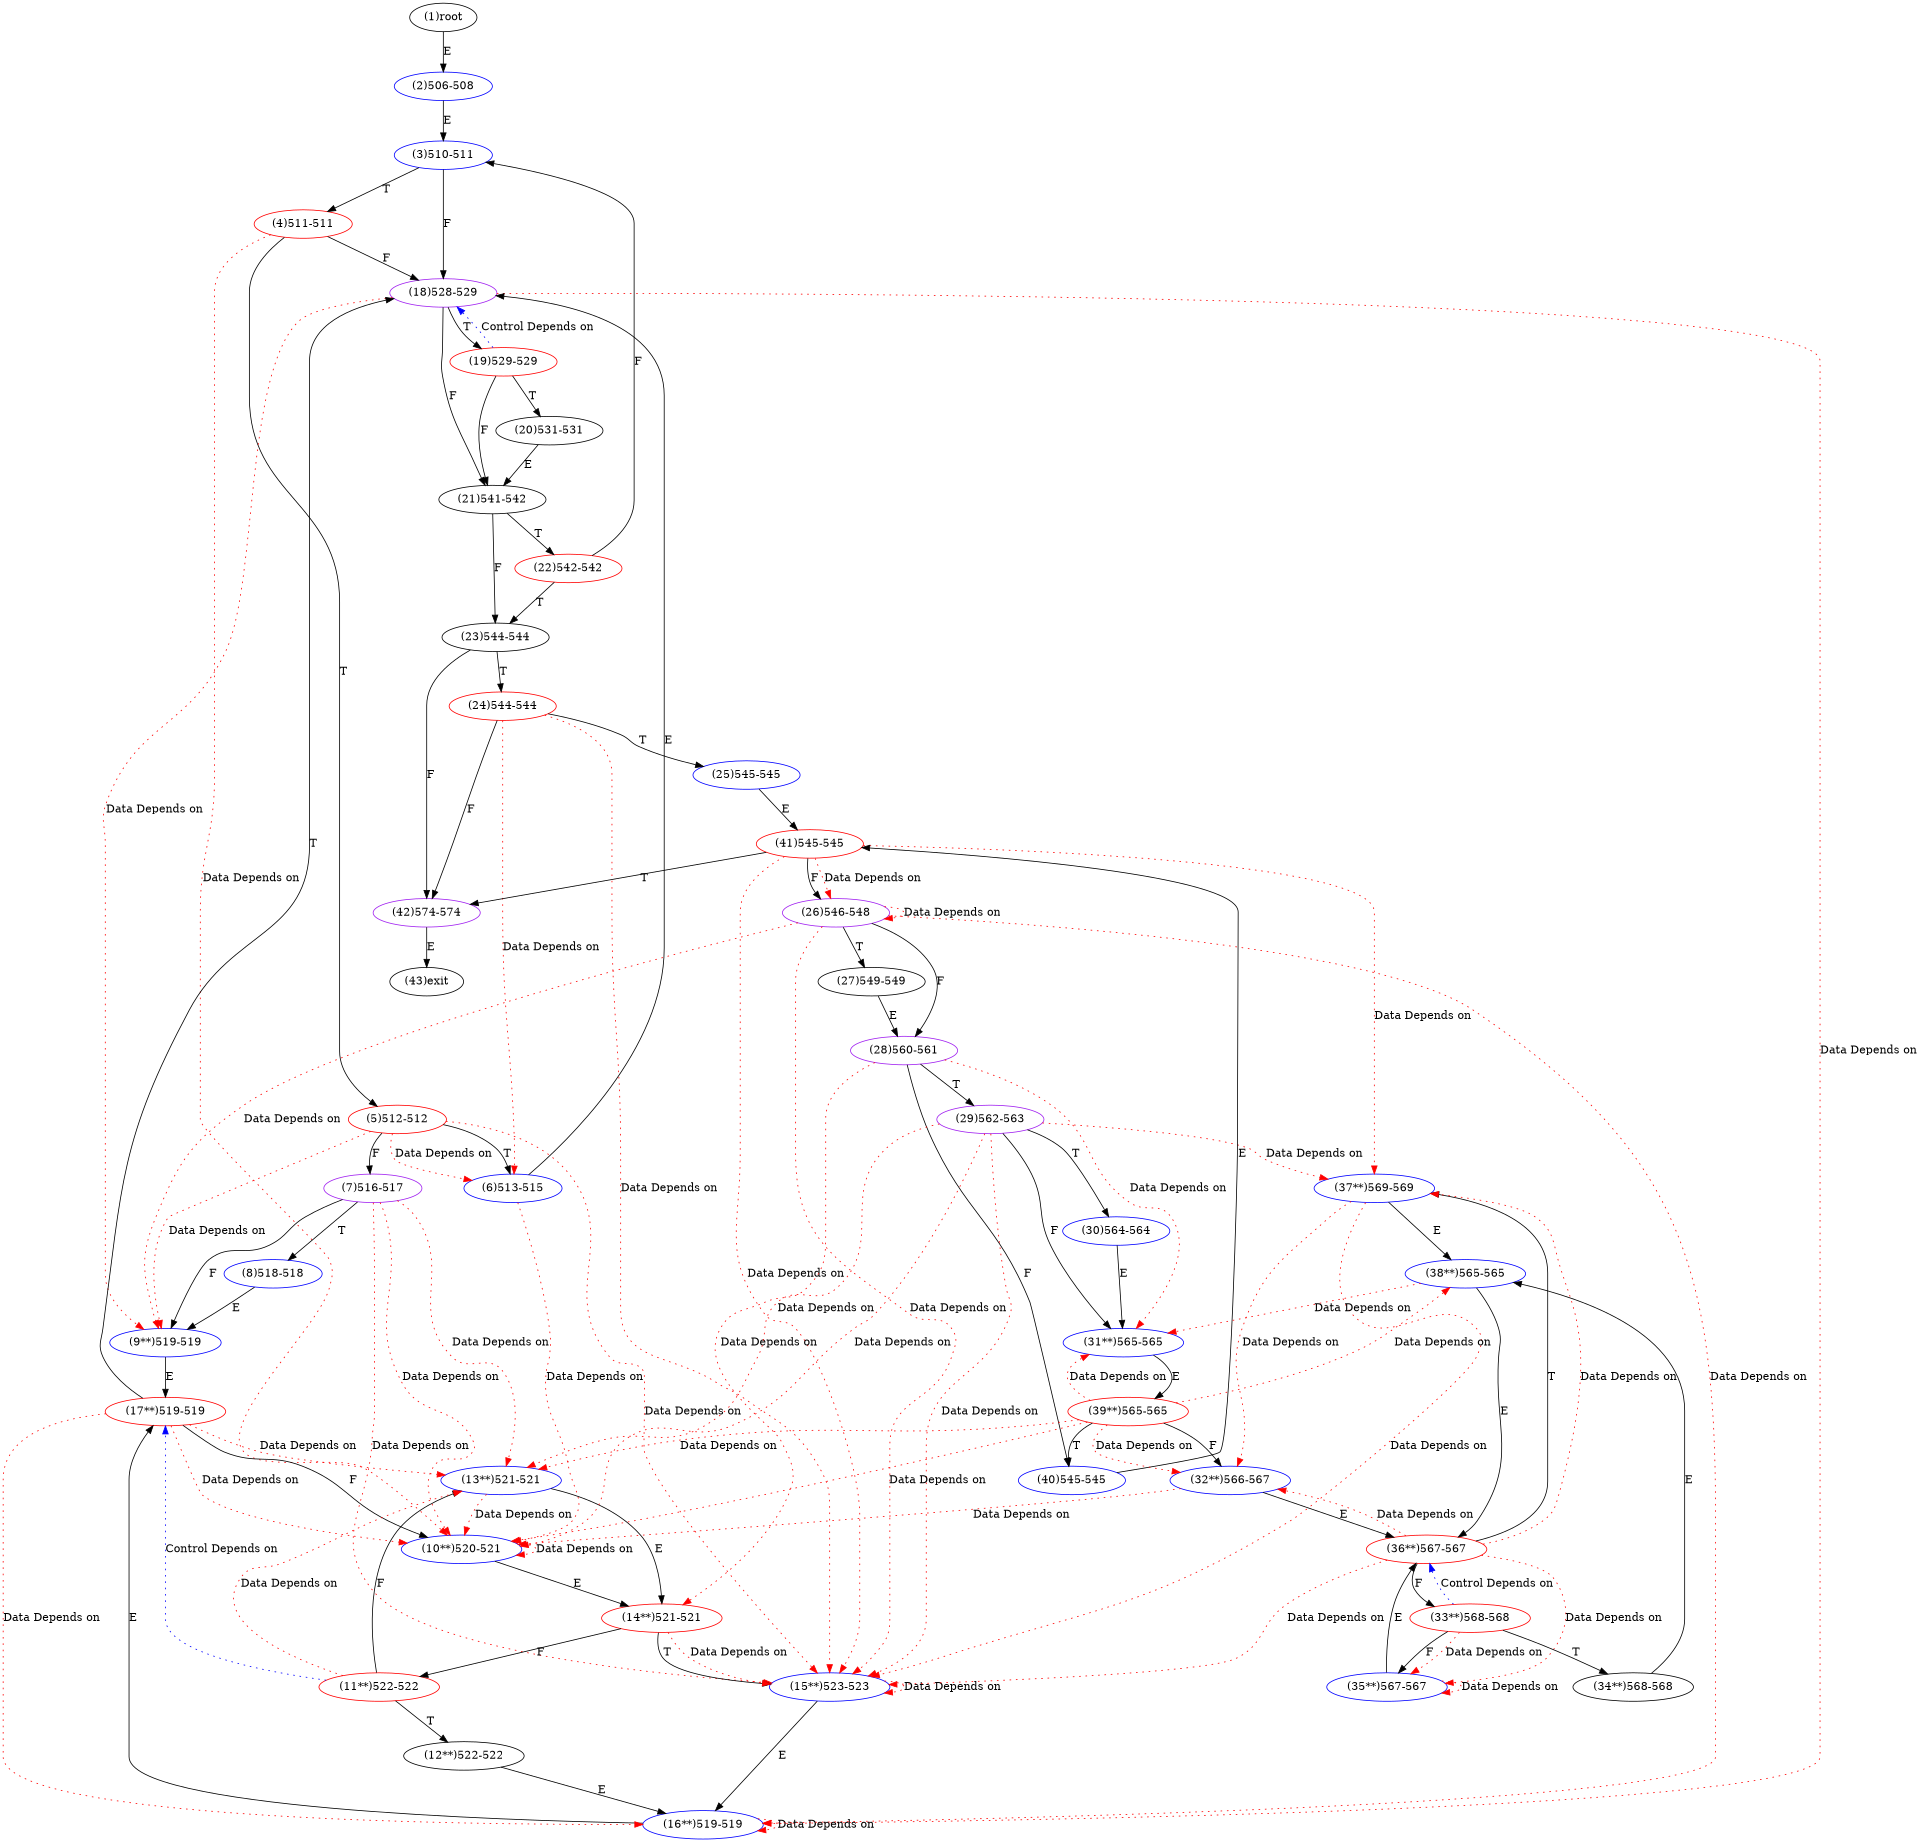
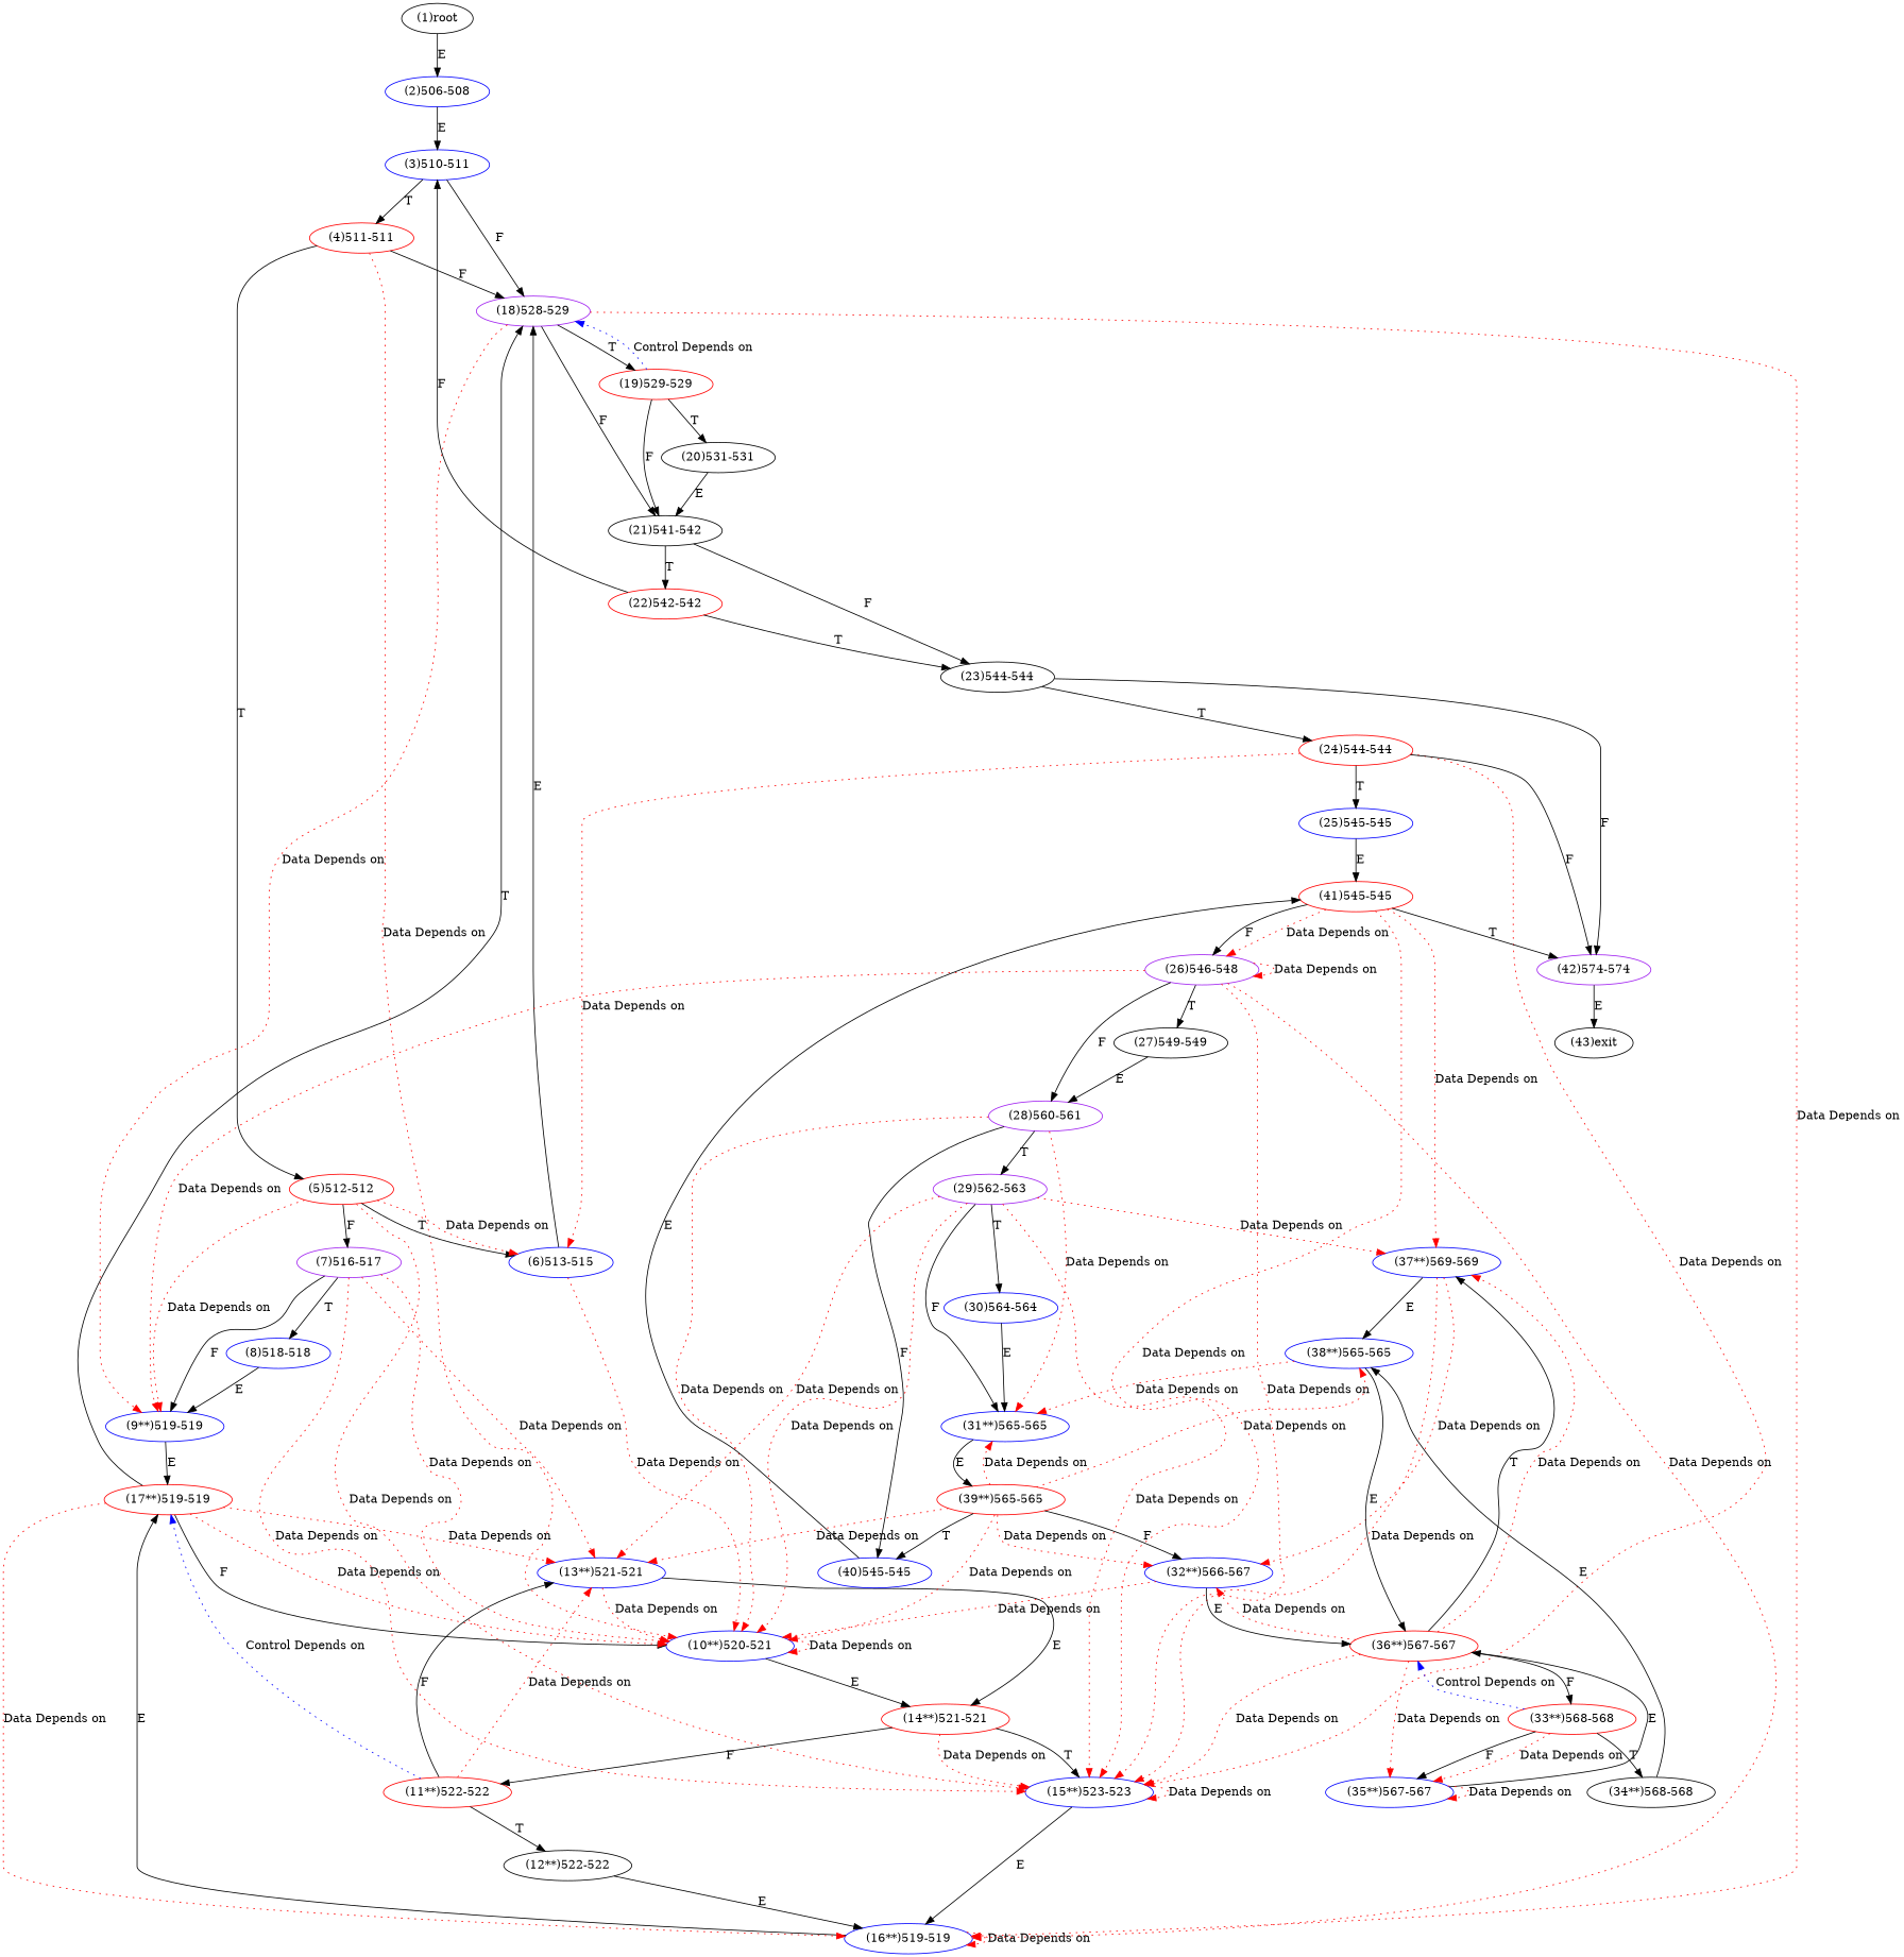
  digraph {
    node [color=blue]
    n1 [label="(1)root" color=""]
    n2 [label="(2)506-508"]
    n3 [label="(3)510-511"]
    n4 [color=red label="(4)511-511"]
    n5 [color=purple label="(18)528-529"]
    n6 [color=red label="(5)512-512"]
    n7 [label="(10**)520-521"]
    n8 [label="(9**)519-519"]
    n9 [label="(16**)519-519"]
    n10 [color=red label="(19)529-529"]
    n11 [label="(21)541-542" color=""]
    n12 [label="(6)513-515"]
    n13 [color=purple label="(7)516-517"]
    n14 [label="(15**)523-523"]
    n15 [color=red label="(14**)521-521"]
    n16 [label="(8)518-518"]
    n17 [label="(13**)521-521"]
    n18 [color=red label="(17**)519-519"]
    n19 [color=red label="(11**)522-522"]
    n20 [label="(12**)522-522" color=""]
    n21 [label="(20)531-531" color=""]
    n22 [label="(23)544-544" color=""]
    n23 [color=red label="(22)542-542"]
    n24 [color=red label="(24)544-544"]
    n25 [color=purple label="(42)574-574"]
    n26 [label="(25)545-545"]
    n27 [label="(43)exit" color=""]
    n28 [color=red label="(41)545-545"]
    n29 [color=purple label="(26)546-548"]
    n30 [label="(37**)569-569"]
    n31 [label="(27)549-549" color=""]
    n32 [color=purple label="(28)560-561"]
    n33 [color=purple label="(29)562-563"]
    n34 [label="(31**)565-565"]
    n35 [label="(40)545-545"]
    n36 [label="(30)564-564"]
    n37 [color=red label="(39**)565-565"]
    n38 [label="(38**)565-565"]
    n39 [label="(32**)566-567"]
    n40 [label="(34**)568-568" color=""]
    n41 [color=red label="(36**)567-567"]
    n42 [label="(35**)567-567"]
    n43 [color=red label="(33**)568-568"]
    n1 -> n2 [label=E]
    n2 -> n3 [label=E]
    n3 -> n4 [label=T]
    n3 -> n5 [label=F]
    n4 -> n5 [label=F]
    n4 -> n6 [label=T]
    n4 -> n7 [color=red label="Data Depends on" style=dotted]
    n5 -> n8 [color=red label="Data Depends on" style=dotted]
    n5 -> n9 [color=red label="Data Depends on" style=dotted]
    n5 -> n10 [label=T]
    n5 -> n11 [label=F]
    n6 -> n8 [color=red label="Data Depends on" style=dotted]
    n6 -> n12 [label=T]
    n6 -> n12 [color=red label="Data Depends on" style=dotted]
    n6 -> n13 [label=F]
    n6 -> n14 [color=red label="Data Depends on" style=dotted]
    n7 -> n7 [color=red label="Data Depends on" style=dotted]
    n7 -> n15 [label=E]
    n8 -> n18 [label=E]
    n9 -> n9 [color=red label="Data Depends on" style=dotted]
    n9 -> n18 [label=E]
    n10 -> n5 [color=blue label="Control Depends on" style=dotted]
    n10 -> n11 [label=F]
    n10 -> n21 [label=T]
    n11 -> n22 [label=F]
    n11 -> n23 [label=T]
    n12 -> n5 [label=E]
    n12 -> n7 [color=red label="Data Depends on" style=dotted]
    n13 -> n7 [color=red label="Data Depends on" style=dotted]
    n13 -> n8 [label=F]
    n13 -> n14 [color=red label="Data Depends on" style=dotted]
    n13 -> n16 [label=T]
    n13 -> n17 [color=red label="Data Depends on" style=dotted]
    n14 -> n9 [label=E]
    n14 -> n14 [color=red label="Data Depends on" style=dotted]
    n15 -> n14 [label=T]
    n15 -> n14 [color=red label="Data Depends on" style=dotted]
    n15 -> n19 [label=F]
    n16 -> n8 [label=E]
    n17 -> n7 [color=red label="Data Depends on" style=dotted]
    n17 -> n15 [label=E]
    n18 -> n5 [label=T]
    n18 -> n7 [label=F]
    n18 -> n7 [color=red label="Data Depends on" style=dotted]
    n18 -> n9 [color=red label="Data Depends on" style=dotted]
    n18 -> n17 [color=red label="Data Depends on" style=dotted]
    n19 -> n17 [label=F]
    n19 -> n17 [color=red label="Data Depends on" style=dotted]
    n19 -> n18 [color=blue label="Control Depends on" style=dotted]
    n19 -> n20 [label=T]
    n20 -> n9 [label=E]
    n21 -> n11 [label=E]
    n22 -> n24 [label=T]
    n22 -> n25 [label=F]
    n23 -> n3 [label=F]
    n23 -> n22 [label=T]
    n24 -> n12 [color=red label="Data Depends on" style=dotted]
    n24 -> n14 [color=red label="Data Depends on" style=dotted]
    n24 -> n25 [label=F]
    n24 -> n26 [label=T]
    n25 -> n27 [label=E]
    n26 -> n28 [label=E]
    n28 -> n14 [color=red label="Data Depends on" style=dotted]
    n28 -> n25 [label=T]
    n28 -> n29 [label=F]
    n28 -> n29 [color=red label="Data Depends on" style=dotted]
    n28 -> n30 [color=red label="Data Depends on" style=dotted]
    n29 -> n8 [color=red label="Data Depends on" style=dotted]
    n29 -> n9 [color=red label="Data Depends on" style=dotted]
    n29 -> n14 [color=red label="Data Depends on" style=dotted]
    n29 -> n29 [color=red label="Data Depends on" style=dotted]
    n29 -> n31 [label=T]
    n29 -> n32 [label=F]
    n30 -> n14 [color=red label="Data Depends on" style=dotted]
    n30 -> n38 [label=E]
    n30 -> n39 [color=red label="Data Depends on" style=dotted]
    n31 -> n32 [label=E]
-   n32 -> n15 [color=red label="Data Depends on" style=dotted]
+   n32 -> n7 [color=red label="Data Depends on" style=dotted]
    n32 -> n33 [label=T]
    n32 -> n34 [color=red label="Data Depends on" style=dotted]
    n32 -> n35 [label=F]
    n33 -> n7 [color=red label="Data Depends on" style=dotted]
    n33 -> n14 [color=red label="Data Depends on" style=dotted]
    n33 -> n17 [color=red label="Data Depends on" style=dotted]
    n33 -> n30 [color=red label="Data Depends on" style=dotted]
    n33 -> n34 [label=F]
    n33 -> n36 [label=T]
    n34 -> n37 [label=E]
    n35 -> n28 [label=E]
    n36 -> n34 [label=E]
    n37 -> n7 [color=red label="Data Depends on" style=dotted]
    n37 -> n17 [color=red label="Data Depends on" style=dotted]
    n37 -> n34 [color=red label="Data Depends on" style=dotted]
    n37 -> n35 [label=T]
    n37 -> n38 [color=red label="Data Depends on" style=dotted]
    n37 -> n39 [label=F]
    n37 -> n39 [color=red label="Data Depends on" style=dotted]
    n38 -> n34 [color=red label="Data Depends on" style=dotted]
    n38 -> n41 [label=E]
    n39 -> n7 [color=red label="Data Depends on" style=dotted]
    n39 -> n41 [label=E]
    n40 -> n38 [label=E]
    n41 -> n14 [color=red label="Data Depends on" style=dotted]
    n41 -> n30 [label=T]
    n41 -> n30 [color=red label="Data Depends on" style=dotted]
    n41 -> n39 [color=red label="Data Depends on" style=dotted]
    n41 -> n42 [color=red label="Data Depends on" style=dotted]
    n41 -> n43 [label=F]
    n42 -> n41 [label=E]
    n42 -> n42 [color=red label="Data Depends on" style=dotted]
    n43 -> n40 [label=T]
    n43 -> n41 [color=blue label="Control Depends on" style=dotted]
    n43 -> n42 [label=F]
    n43 -> n42 [color=red label="Data Depends on" style=dotted]
  }
